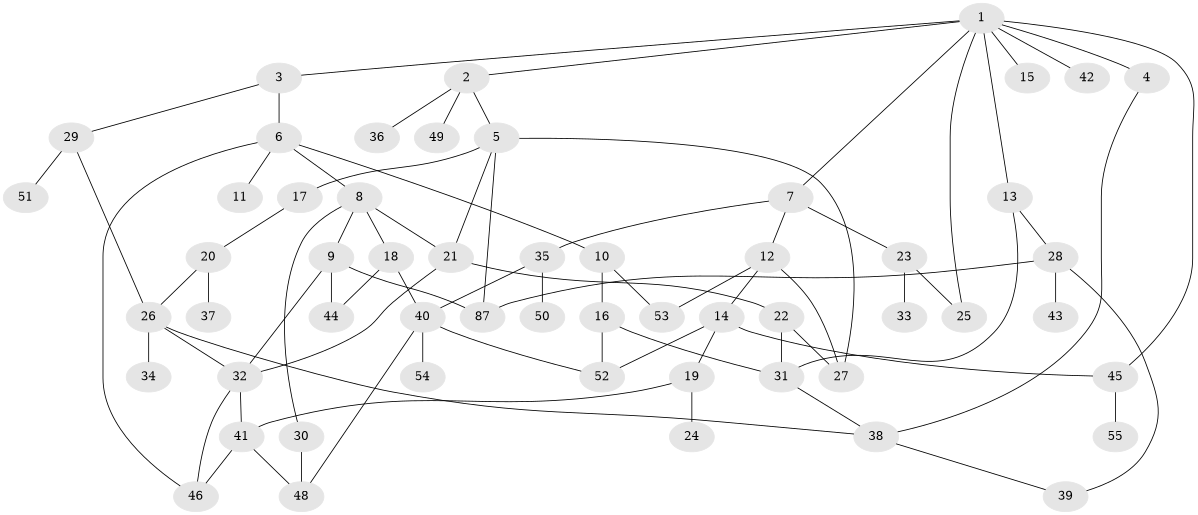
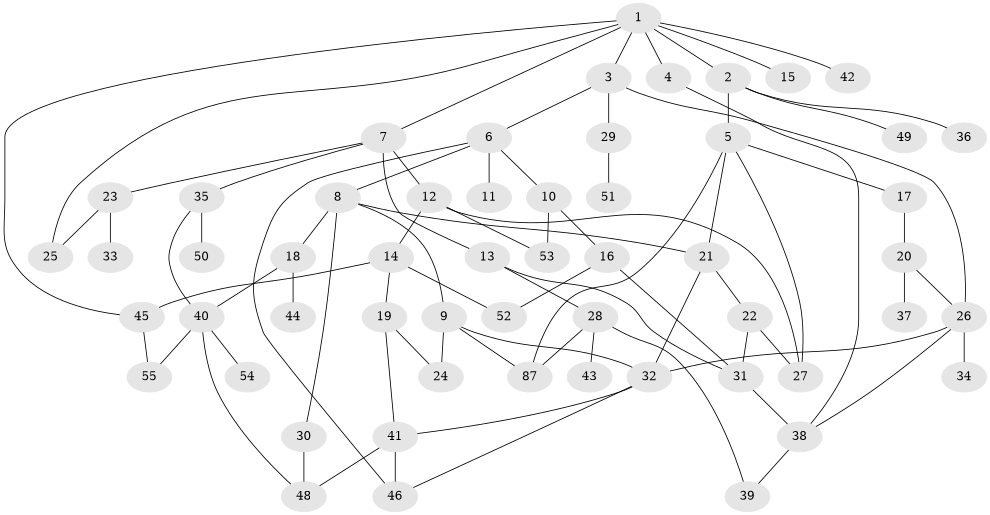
  graph {
    node [color=gray90 style=filled]
    1
    2
    3
    4
    7
    13
    15
    42
    45
    25
    5
    36
    49
    6
    26
    29
    38
    12
    23
    35
    28
    31
    55
    17
    21
    27
    n27 [label=87]
    8
    10
    11
    46
    32
    34
    51
    39
    20
    22
    9
    18
    30
    16
    53
    14
    33
    40
    50
    24
    44
    48
    41
    52
    19
    43
    37
    54
    1 -- 2
    1 -- 3
    1 -- 4
    1 -- 7
-   1 -- 13
+   7 -- 13
    1 -- 15
    1 -- 42
    1 -- 45
    1 -- 25
    2 -- 5
    2 -- 36
    2 -- 49
    3 -- 6
-   29 -- 26
+   3 -- 26
    3 -- 29
    4 -- 38
    7 -- 12
    7 -- 23
    7 -- 35
    13 -- 28
    13 -- 31
    45 -- 55
    5 -- 17
    5 -- 21
    5 -- 27
    5 -- n27
    6 -- 8
    6 -- 10
    6 -- 11
    6 -- 46
    26 -- 38
    26 -- 32
    26 -- 34
    29 -- 51
    38 -- 39
    12 -- 27
    12 -- 53
    12 -- 14
    23 -- 25
    23 -- 33
    35 -- 40
    35 -- 50
    28 -- n27
    28 -- 39
    28 -- 43
    31 -- 38
    17 -- 20
    21 -- 32
    21 -- 22
    8 -- 21
    8 -- 9
    8 -- 18
    8 -- 30
    10 -- 16
    10 -- 53
    32 -- 46
    32 -- 41
    20 -- 26
    20 -- 37
    22 -- 31
    22 -- 27
    9 -- n27
    9 -- 32
-   9 -- 44
+   9 -- 24
    18 -- 40
    18 -- 44
    30 -- 48
    16 -- 31
    16 -- 52
    14 -- 45
    14 -- 52
    14 -- 19
-   40 -- 52
+   40 -- 55
    40 -- 48
    40 -- 54
    41 -- 46
    41 -- 48
    19 -- 24
    19 -- 41
  }
